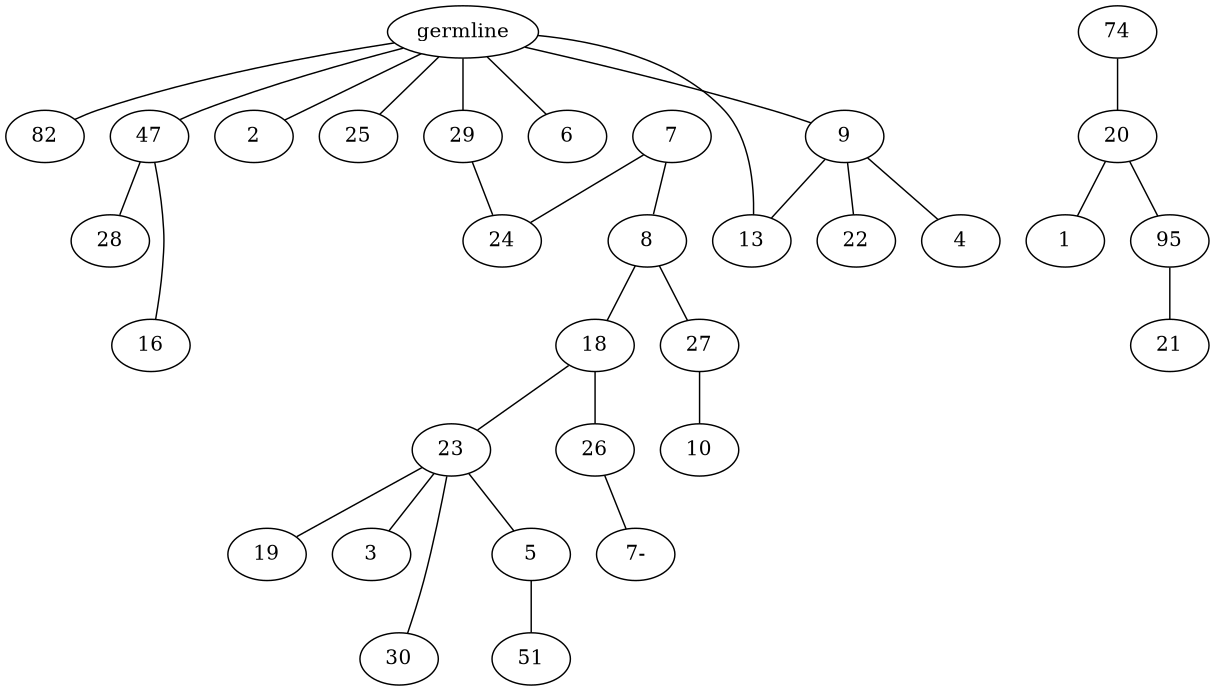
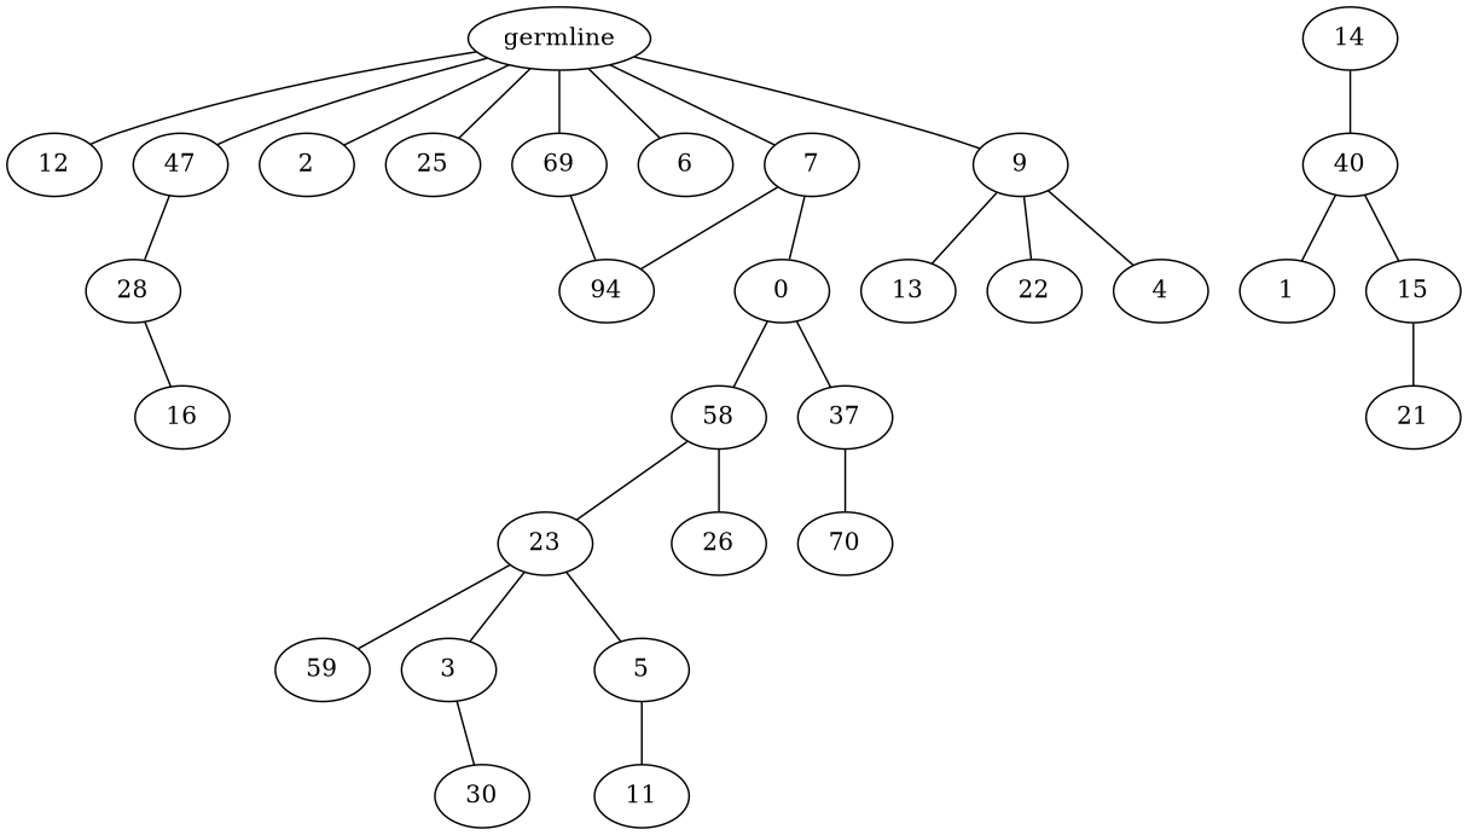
  graph {
    n1 [label=germline]
-   n2 [label=82]
+   n2 [label=12]
    n3 [label=47]
    n4 [label=2]
    n5 [label=25]
-   n6 [label=29]
+   n6 [label=69]
    n7 [label=6]
    n8 [label=7]
    n9 [label=9]
    n10 [label=28]
-   n11 [label=24]
-   n12 [label=8]
+   n11 [label=94]
+   n12 [label=0]
    n13 [label=13]
    n14 [label=22]
    n15 [label=4]
    n16 [label=16]
-   n17 [label=74]
-   n18 [label=20]
-   n19 [label=18]
-   n20 [label=27]
+   n17 [label=14]
+   n18 [label=40]
+   n19 [label=58]
+   n20 [label=37]
    n21 [label=1]
-   n22 [label=95]
+   n22 [label=15]
    n23 [label=21]
    n24 [label=23]
    n25 [label=26]
-   n26 [label=10]
-   n27 [label=19]
+   n26 [label=70]
+   n27 [label=59]
    n28 [label=3]
    n29 [label=30]
    n30 [label=5]
-   n31 [label="7-"]
-   n32 [label=51]
+   n32 [label=11]
    n1 -- n2
    n1 -- n3
    n1 -- n4
    n1 -- n5
    n1 -- n6
    n1 -- n7
-   n1 -- n13
+   n1 -- n8
    n1 -- n9
    n3 -- n10
    n6 -- n11
    n8 -- n11
    n8 -- n12
    n9 -- n13
    n9 -- n14
    n9 -- n15
-   n3 -- n16
+   n10 -- n16
    n12 -- n19
    n12 -- n20
    n17 -- n18
    n18 -- n21
    n18 -- n22
    n19 -- n24
    n19 -- n25
    n20 -- n26
    n22 -- n23
    n24 -- n27
    n24 -- n28
-   n24 -- n29
+   n28 -- n29
    n24 -- n30
-   n25 -- n31
    n30 -- n32
  }
